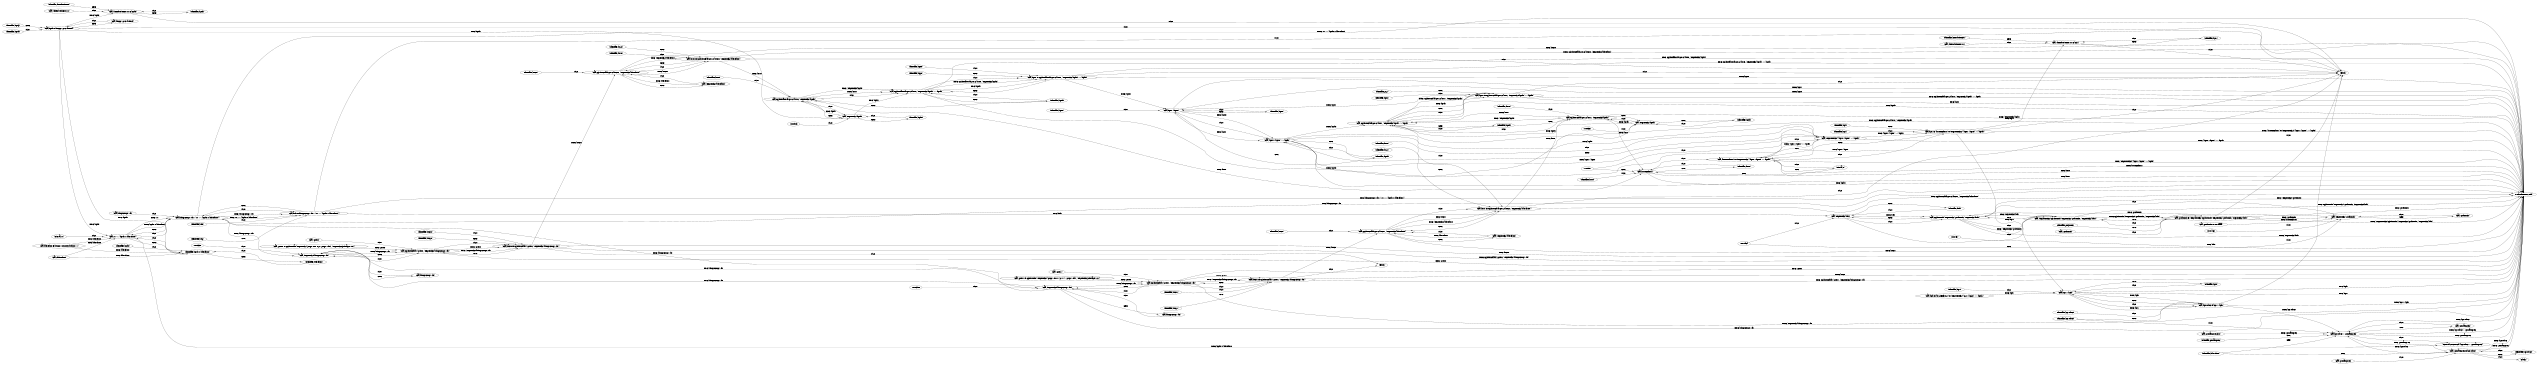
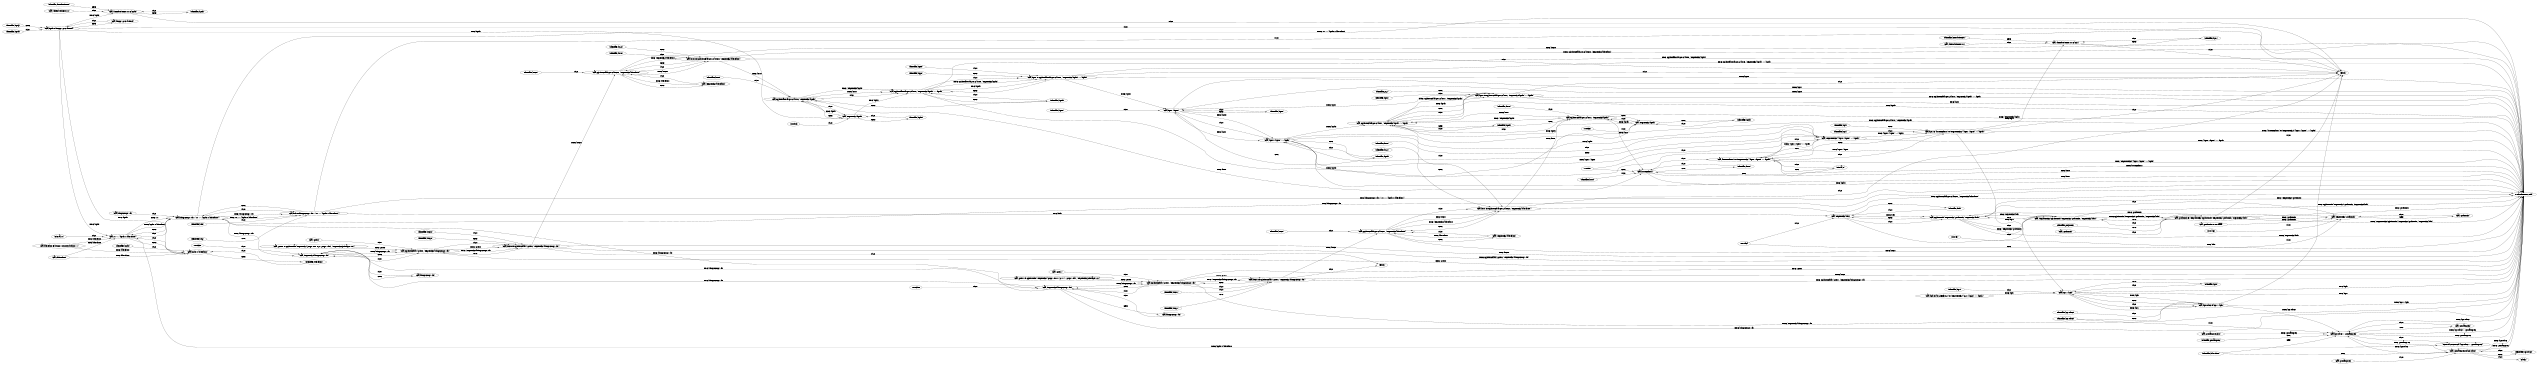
  digraph {
    rankdir=LR
    n1 [label="(Call,l_pdx = l_tccp->prcw[resno])"]
    n2 [label="(Call,*lResolutionPtr++ = l_pdx)"]
    n3 [label="(Call,1u << (l_pdx + l_level_no))"]
-   n4 [label="(Identifier,l_pdx + l_level_no)"]
+   n4 [label="(Call,l_pdx + l_level_no)"]
    n5 [label="(Call,(OPJ_INT32)l_pdx)"]
    n6 [label="(Block,)"]
    n7 [label="(Call,l_tccp->prcw[resno])"]
    n8 [label="(Identifier,l_pdx)"]
    n9 [label="(Call,l_img_comp->dx * (1u << (l_pdx + l_level_no)))"]
    n10 [label="(ControlStructure,if (l_product > *p_max_prec))"]
    n11 [label="(Identifier,l_level_no)"]
    n12 [label="(Call,opj_int_floordivpow2(l_rx0, (OPJ_INT32)l_pdx))"]
    n13 [label="(Call,opj_int_floordivpow2(l_rx0, (OPJ_INT32)l_pdx) << l_pdx)"]
    n14 [label="(Identifier,l_pdx)"]
    n15 [label="(MethodReturn,void)"]
    n16 [label="(Call,(OPJ_INT32)l_img_comp->dx)"]
    n17 [label="(Call,l_dx = l_img_comp->dx * (1u << (l_pdx + l_level_no)))"]
    n18 [label="(Call,opj_int_ceildiv(*p_tx0, (OPJ_INT32)l_img_comp->dx))"]
    n19 [label="(Call,(OPJ_INT32)l_img_comp->dx)"]
    n20 [label="(Call,l_img_comp->dx)"]
    n21 [label="(Call,(OPJ_INT32)l_dx)"]
    n22 [label="(Call,l_tcx0 = opj_int_ceildiv(*p_tx0, (OPJ_INT32)l_img_comp->dx))"]
    n23 [label="(Call,opj_int_ceildiv(*p_tx1, (OPJ_INT32)l_img_comp->dx))"]
    n24 [label="(Call,l_img_comp->dx)"]
    n25 [label="(Call,opj_int_ceildivpow2(l_tcx0, (OPJ_INT32)l_level_no))"]
    n26 [label="(Block,)"]
    n27 [label="(Call,l_rx0 = opj_int_ceildivpow2(l_tcx0, (OPJ_INT32)l_level_no))"]
    n28 [label="(Call,(OPJ_INT32)l_level_no)"]
    n29 [label="(Call,l_rx0==l_rx1)"]
    n30 [label="(Call,l_px0 = opj_int_floordivpow2(l_rx0, (OPJ_INT32)l_pdx) << l_pdx)"]
    n31 [label="(Call,(OPJ_INT32)l_pdx)"]
    n32 [label="(Identifier,l_pdx)"]
    n33 [label="(Call,(l_rx0==l_rx1)?0:(OPJ_UINT32)((l_px1 - l_px0) >> l_pdx))"]
    n34 [label="(Identifier,l_rx1)"]
    n35 [label="(Call,l_px1 - l_px0)"]
    n36 [label="(Call,opj_int_ceildivpow2(l_rx1, (OPJ_INT32)l_pdx))"]
    n37 [label="(Call,opj_int_ceildivpow2(l_rx1, (OPJ_INT32)l_pdx) << l_pdx)"]
    n38 [label="(Identifier,l_pdx)"]
    n39 [label="(Call,(l_px1 - l_px0) >> l_pdx)"]
    n40 [label="(Identifier,l_px0)"]
    n41 [label="(Call,(OPJ_UINT32)((l_px1 - l_px0) >> l_pdx))"]
    n42 [label="(Identifier,l_pdx)"]
    n43 [label="(Call,l_pw = (l_rx0==l_rx1)?0:(OPJ_UINT32)((l_px1 - l_px0) >> l_pdx))"]
    n44 [label="(Call,*lResolutionPtr++ = l_pw)"]
    n45 [label="(Call,l_pw * l_ph)"]
    n46 [label="(Literal,0)"]
    n47 [label="(Identifier,l_pw)"]
    n48 [label="(Call,l_product = l_pw * l_ph)"]
    n49 [label="(Identifier,l_ph)"]
    n50 [label="(Call,l_product > *p_max_prec)"]
    n51 [label="(Call,*p_max_prec = l_product)"]
    n52 [label="(Call,*p_max_prec)"]
    n53 [label="(Identifier,l_product)"]
    n54 [label="(Block,)"]
    n55 [label="(Call,l_px1 = opj_int_ceildivpow2(l_rx1, (OPJ_INT32)l_pdx) << l_pdx)"]
    n56 [label="(Identifier,l_pdx)"]
    n57 [label="(Call,l_tcx1 = opj_int_ceildiv(*p_tx1, (OPJ_INT32)l_img_comp->dx))"]
    n58 [label="(Call,opj_int_ceildivpow2(l_tcx1, (OPJ_INT32)l_level_no))"]
    n59 [label="(Call,l_rx1 = opj_int_ceildivpow2(l_tcx1, (OPJ_INT32)l_level_no))"]
    n60 [label="(Call,(OPJ_INT32)l_level_no)"]
    n61 [label="(Call,opj_int_min((OPJ_INT32)*p_dx_min, (OPJ_INT32)l_dx))"]
    n62 [label="(Identifier,l_dx)"]
    n63 [label="(Call,(OPJ_UINT32)opj_int_min((OPJ_INT32)*p_dx_min, (OPJ_INT32)l_dx))"]
    n64 [label="(Call,*p_dx_min = (OPJ_UINT32)opj_int_min((OPJ_INT32)*p_dx_min, (OPJ_INT32)l_dx))"]
    n65 [label="(Call,(OPJ_INT32)*p_dx_min)"]
    n66 [label="(Call,*p_dx_min)"]
    n67 [label="(Call,l_level_no = l_tccp->numresolutions - 1)"]
    n68 [label="(Identifier,l_pdy)"]
    n69 [label="(Identifier,l_tcx1)"]
    n70 [label="(Call,--l_level_no)"]
    n71 [label="(Identifier,l_dy)"]
    n72 [label="(Call,*p_tx1 = opj_int_min((OPJ_INT32)(p_cp->tx0 + (p + 1) * p_cp->tdx), (OPJ_INT32)p_image->x1))"]
    n73 [label="(Identifier,l_rx0)"]
    n74 [label="(Identifier,l_tcy0)"]
    n75 [label="(Call,l_img_comp->dx)"]
    n76 [label="(Identifier,l_product)"]
    n77 [label="(Identifier,l_pdx)"]
    n78 [label="(Identifier,l_pw)"]
    n79 [label="(Identifier,l_px1)"]
    n80 [label="(Identifier,l_pdx)"]
    n81 [label="(Identifier,l_px0)"]
    n82 [label="(Call,*p_max_prec = 0)"]
    n83 [label="(Call,*p_tx0 = opj_int_max((OPJ_INT32)(p_cp->tx0 + p * p_cp->tdx), (OPJ_INT32)p_image->x0))"]
    n84 [label="(Identifier,l_rx1)"]
    n85 [label="(Identifier,lResolutionPtr)"]
    n86 [label="(Identifier,l_tcy1)"]
    n87 [label="(Identifier,l_level_no)"]
    n88 [label="(Call,l_ph = (l_ry0==l_ry1)?0:(OPJ_UINT32)((py1 - l_py0) >> l_pdy))"]
    n89 [label="(Identifier,l_rx0)"]
    n90 [label="(Identifier,l_product)"]
    n91 [label="(Identifier,l_ry0)"]
    n92 [label="(Identifier,l_rx0)"]
    n93 [label="(Identifier,l_ry1)"]
    n94 [label="(Identifier,l_pw)"]
    n95 [label="(Call,*p_dx_min = 0x7fffffff)"]
    n96 [label="(Call,*p_max_prec)"]
    n97 [label="(Identifier,l_rx1)"]
    n98 [label="(Identifier,lResolutionPtr)"]
    n99 [label="(Identifier,l_tcx0)"]
    n100 [label="(Call,*lResolutionPtr++)"]
    n101 [label="(Identifier,l_py0)"]
    n102 [label="(Identifier,py1)"]
    n103 [label="(Identifier,l_ph)"]
    n104 [label="(Call,*p_tx1)"]
    n105 [label="(Identifier,l_px1)"]
    n106 [label="(Identifier,p_dy_min)"]
    n107 [label="(Call,*lResolutionPtr++)"]
    n108 [label="(Identifier,l_tcx0)"]
    n109 [label="(Call,*p_dx_min)"]
    n110 [label="(Literal,1u)"]
    n111 [label="(Identifier,l_dx)"]
    n112 [label="(Identifier,l_tcx1)"]
    n113 [label="(Call,*p_tx0)"]
    n114 [label="(Identifier,p_max_prec)"]
    1000338
    1000551
    1000531
    1000358
    1000464
    1000457
    1000460
    1000513
    n1 -> n2 [label="DDG: l_pdx"]
    n1 -> n3 [label="DDG: l_pdx"]
    n1 -> n4 [label="DDG: l_pdx"]
    n1 -> n5 [label="DDG: l_pdx"]
    n1 -> n6 [label="AST: "]
    n1 -> n7 [label="CFG: "]
    n2 -> n6 [label="AST: "]
    n2 -> n8 [label="CFG: "]
    n3 -> n4 [label="CFG: "]
    n3 -> n9 [label="AST: "]
    n3 -> n9 [label="DDG: 1u"]
    n3 -> n9 [label="DDG: l_pdx + l_level_no"]
    n3 -> n10 [label="DDG: l_pdx + l_level_no"]
    n4 -> n3 [label="AST: "]
    n4 -> n11 [label="CFG: "]
    n5 -> n12 [label="AST: "]
    n5 -> n12 [label="DDG: l_pdx"]
    n5 -> n13 [label="DDG: l_pdx"]
    n5 -> n14 [label="CFG: "]
    n7 -> n1 [label="AST: "]
    n8 -> n2 [label="AST: "]
    n9 -> n3 [label="CFG: "]
    n9 -> n15 [label="DDG: 1u << (l_pdx + l_level_no)"]
    n9 -> n15 [label="DDG: l_img_comp->dx"]
    n9 -> n16 [label="DDG: l_img_comp->dx"]
    n9 -> n17 [label="AST: "]
    n9 -> n17 [label="DDG: l_img_comp->dx"]
    n9 -> n17 [label="DDG: 1u << (l_pdx + l_level_no)"]
    n11 -> n4 [label="AST: "]
    n12 -> n5 [label="CFG: "]
    n12 -> n13 [label="AST: "]
    n12 -> n13 [label="DDG: l_rx0"]
    n12 -> n13 [label="DDG: (OPJ_INT32)l_pdx"]
    n12 -> n29 [label="DDG: l_rx0"]
    n13 -> n15 [label="DDG: opj_int_floordivpow2(l_rx0, (OPJ_INT32)l_pdx)"]
    n13 -> n30 [label="AST: "]
    n13 -> n30 [label="DDG: opj_int_floordivpow2(l_rx0, (OPJ_INT32)l_pdx)"]
    n13 -> n30 [label="DDG: l_pdx"]
    n13 -> n31 [label="DDG: l_pdx"]
    n13 -> n32 [label="CFG: "]
    n14 -> n5 [label="AST: "]
    n16 -> n18 [label="AST: "]
    n16 -> n18 [label="DDG: l_img_comp->dx"]
    n16 -> n19 [label="DDG: l_img_comp->dx"]
    n16 -> n20 [label="CFG: "]
    n17 -> n6 [label="AST: "]
    n17 -> n9 [label="CFG: "]
    n17 -> n15 [label="DDG: l_img_comp->dx * (1u << (l_pdx + l_level_no))"]
    n17 -> n21 [label="DDG: l_dx"]
    n18 -> n15 [label="DDG: *p_tx0"]
    n18 -> n16 [label="CFG: "]
    n18 -> n22 [label="AST: "]
    n18 -> n22 [label="DDG: *p_tx0"]
    n18 -> n22 [label="DDG: (OPJ_INT32)l_img_comp->dx"]
    n19 -> n9 [label="DDG: l_img_comp->dx"]
    n19 -> n15 [label="DDG: l_img_comp->dx"]
    n19 -> n16 [label="DDG: l_img_comp->dx"]
    n19 -> n23 [label="AST: "]
    n19 -> n23 [label="DDG: l_img_comp->dx"]
    n19 -> n24 [label="CFG: "]
    n20 -> n16 [label="AST: "]
    n21 -> n15 [label="DDG: l_dx"]
    n21 -> n61 [label="AST: "]
    n21 -> n61 [label="DDG: l_dx"]
    n21 -> n62 [label="CFG: "]
    n22 -> n15 [label="DDG: opj_int_ceildiv(*p_tx0, (OPJ_INT32)l_img_comp->dx)"]
    n22 -> n15 [label="DDG: l_tcx0"]
    n22 -> n18 [label="CFG: "]
    n22 -> n25 [label="DDG: l_tcx0"]
    n22 -> n26 [label="AST: "]
    n23 -> n15 [label="DDG: (OPJ_INT32)l_img_comp->dx"]
    n23 -> n15 [label="DDG: *p_tx1"]
    n23 -> n19 [label="CFG: "]
    n23 -> n57 [label="AST: "]
    n23 -> n57 [label="DDG: *p_tx1"]
    n23 -> n57 [label="DDG: (OPJ_INT32)l_img_comp->dx"]
    n24 -> n19 [label="AST: "]
    n25 -> n15 [label="DDG: l_tcx0"]
    n25 -> n27 [label="AST: "]
    n25 -> n27 [label="DDG: l_tcx0"]
    n25 -> n27 [label="DDG: (OPJ_INT32)l_level_no"]
    n25 -> n28 [label="CFG: "]
    n27 -> n6 [label="AST: "]
    n27 -> n12 [label="DDG: l_rx0"]
    n27 -> n15 [label="DDG: opj_int_ceildivpow2(l_tcx0, (OPJ_INT32)l_level_no)"]
    n27 -> n25 [label="CFG: "]
    n28 -> n25 [label="AST: "]
    n28 -> n25 [label="DDG: l_level_no"]
    n29 -> n15 [label="DDG: l_rx1"]
    n29 -> n15 [label="DDG: l_rx0"]
    n29 -> n33 [label="AST: "]
    n29 -> n34 [label="CFG: "]
    n30 -> n6 [label="AST: "]
    n30 -> n13 [label="CFG: "]
    n30 -> n15 [label="DDG: opj_int_floordivpow2(l_rx0, (OPJ_INT32)l_pdx) << l_pdx"]
    n30 -> n15 [label="DDG: l_px0"]
    n30 -> n35 [label="DDG: l_px0"]
    n31 -> n36 [label="AST: "]
    n31 -> n36 [label="DDG: l_pdx"]
    n31 -> n37 [label="DDG: l_pdx"]
    n31 -> n38 [label="CFG: "]
    n32 -> n12 [label="CFG: "]
    n32 -> n13 [label="AST: "]
    n33 -> n15 [label="DDG: (OPJ_UINT32)((l_px1 - l_px0) >> l_pdx)"]
    n33 -> n15 [label="DDG: l_rx0==l_rx1"]
    n33 -> n41 [label="CFG: "]
    n33 -> n43 [label="AST: "]
    n33 -> n46 [label="CFG: "]
    n34 -> n29 [label="AST: "]
    n35 -> n15 [label="DDG: l_px1"]
    n35 -> n15 [label="DDG: l_px0"]
    n35 -> n39 [label="AST: "]
    n35 -> n39 [label="DDG: l_px1"]
    n35 -> n39 [label="DDG: l_px0"]
    n35 -> n40 [label="CFG: "]
    n36 -> n15 [label="DDG: (OPJ_INT32)l_pdx"]
    n36 -> n29 [label="DDG: l_rx1"]
    n36 -> n31 [label="CFG: "]
    n36 -> n37 [label="AST: "]
    n36 -> n37 [label="DDG: l_rx1"]
    n36 -> n37 [label="DDG: (OPJ_INT32)l_pdx"]
    n37 -> n15 [label="DDG: l_pdx"]
    n37 -> n15 [label="DDG: opj_int_ceildivpow2(l_rx1, (OPJ_INT32)l_pdx)"]
    n37 -> n55 [label="AST: "]
    n37 -> n55 [label="DDG: opj_int_ceildivpow2(l_rx1, (OPJ_INT32)l_pdx)"]
    n37 -> n55 [label="DDG: l_pdx"]
    n37 -> n56 [label="CFG: "]
    n38 -> n31 [label="AST: "]
    n39 -> n15 [label="DDG: l_px1 - l_px0"]
    n39 -> n15 [label="DDG: l_pdx"]
    n39 -> n37 [label="DDG: l_pdx"]
    n39 -> n41 [label="AST: "]
    n39 -> n41 [label="DDG: l_px1 - l_px0"]
    n39 -> n41 [label="DDG: l_pdx"]
    n39 -> n42 [label="CFG: "]
    n40 -> n35 [label="AST: "]
    n41 -> n15 [label="DDG: (l_px1 - l_px0) >> l_pdx"]
    n41 -> n33 [label="AST: "]
    n41 -> n33 [label="DDG: (l_px1 - l_px0) >> l_pdx"]
    n41 -> n39 [label="CFG: "]
    n41 -> n43 [label="DDG: (l_px1 - l_px0) >> l_pdx"]
    n42 -> n35 [label="CFG: "]
    n42 -> n39 [label="AST: "]
    n43 -> n6 [label="AST: "]
    n43 -> n15 [label="DDG: (l_rx0==l_rx1)?0:(OPJ_UINT32)((l_px1 - l_px0) >> l_pdx)"]
    n43 -> n33 [label="CFG: "]
    n43 -> n44 [label="DDG: l_pw"]
    n43 -> n45 [label="DDG: l_pw"]
    n44 -> n6 [label="AST: "]
    n44 -> n47 [label="CFG: "]
    n45 -> n15 [label="DDG: l_pw"]
    n45 -> n15 [label="DDG: l_ph"]
    n45 -> n48 [label="AST: "]
    n45 -> n48 [label="DDG: l_pw"]
    n45 -> n48 [label="DDG: l_ph"]
    n45 -> n49 [label="CFG: "]
    n46 -> n29 [label="CFG: "]
    n46 -> n33 [label="AST: "]
    n47 -> n44 [label="AST: "]
    n48 -> n6 [label="AST: "]
    n48 -> n15 [label="DDG: l_pw * l_ph"]
    n48 -> n45 [label="CFG: "]
    n48 -> n50 [label="DDG: l_product"]
    n49 -> n45 [label="AST: "]
    n50 -> n10 [label="AST: "]
    n50 -> n15 [label="DDG: *p_max_prec"]
    n50 -> n15 [label="DDG: l_product"]
    n50 -> n15 [label="DDG: l_product > *p_max_prec"]
    n50 -> n51 [label="DDG: l_product"]
    n50 -> n52 [label="CFG: "]
    n51 -> n15 [label="DDG: l_product"]
    n51 -> n15 [label="DDG: *p_max_prec"]
    n51 -> n50 [label="DDG: *p_max_prec"]
    n51 -> n53 [label="CFG: "]
    n51 -> n54 [label="AST: "]
    n52 -> n50 [label="AST: "]
    n53 -> n51 [label="AST: "]
    n55 -> n6 [label="AST: "]
    n55 -> n15 [label="DDG: l_px1"]
    n55 -> n15 [label="DDG: opj_int_ceildivpow2(l_rx1, (OPJ_INT32)l_pdx) << l_pdx"]
    n55 -> n35 [label="DDG: l_px1"]
    n55 -> n37 [label="CFG: "]
    n56 -> n36 [label="CFG: "]
    n56 -> n37 [label="AST: "]
    n57 -> n15 [label="DDG: l_tcx1"]
    n57 -> n15 [label="DDG: opj_int_ceildiv(*p_tx1, (OPJ_INT32)l_img_comp->dx)"]
    n57 -> n23 [label="CFG: "]
    n57 -> n26 [label="AST: "]
    n57 -> n58 [label="DDG: l_tcx1"]
    n58 -> n15 [label="DDG: l_tcx1"]
    n58 -> n59 [label="AST: "]
    n58 -> n59 [label="DDG: l_tcx1"]
    n58 -> n59 [label="DDG: (OPJ_INT32)l_level_no"]
    n58 -> n60 [label="CFG: "]
    n59 -> n6 [label="AST: "]
    n59 -> n15 [label="DDG: opj_int_ceildivpow2(l_tcx1, (OPJ_INT32)l_level_no)"]
    n59 -> n36 [label="DDG: l_rx1"]
    n59 -> n58 [label="CFG: "]
    n60 -> n58 [label="AST: "]
    n60 -> n58 [label="DDG: l_level_no"]
    n61 -> n15 [label="DDG: (OPJ_INT32)*p_dx_min"]
    n61 -> n15 [label="DDG: (OPJ_INT32)l_dx"]
    n61 -> n21 [label="CFG: "]
    n61 -> n63 [label="AST: "]
    n61 -> n63 [label="DDG: (OPJ_INT32)*p_dx_min"]
    n61 -> n63 [label="DDG: (OPJ_INT32)l_dx"]
    n62 -> n21 [label="AST: "]
    n63 -> n15 [label="DDG: opj_int_min((OPJ_INT32)*p_dx_min, (OPJ_INT32)l_dx)"]
    n63 -> n61 [label="CFG: "]
    n63 -> n64 [label="AST: "]
    n63 -> n64 [label="DDG: opj_int_min((OPJ_INT32)*p_dx_min, (OPJ_INT32)l_dx)"]
    n64 -> n6 [label="AST: "]
    n64 -> n15 [label="DDG: *p_dx_min"]
    n64 -> n15 [label="DDG: (OPJ_UINT32)opj_int_min((OPJ_INT32)*p_dx_min, (OPJ_INT32)l_dx)"]
    n64 -> n63 [label="CFG: "]
    n64 -> n65 [label="DDG: *p_dx_min"]
    n65 -> n61 [label="AST: "]
    n65 -> n61 [label="DDG: *p_dx_min"]
    n65 -> n66 [label="CFG: "]
    n66 -> n65 [label="AST: "]
    n67 -> n3 [label="DDG: l_level_no"]
    n67 -> n4 [label="DDG: l_level_no"]
    n68 -> n1 [label="CFG: "]
    n69 -> n57 [label="AST: "]
    n70 -> n3 [label="DDG: l_level_no"]
    n70 -> n4 [label="DDG: l_level_no"]
    n71 -> n17 [label="CFG: "]
    n72 -> n23 [label="DDG: *p_tx1"]
    n73 -> n12 [label="AST: "]
    n74 -> n22 [label="CFG: "]
    n75 -> n9 [label="AST: "]
    n76 -> n48 [label="AST: "]
    n77 -> n1 [label="AST: "]
    n78 -> n45 [label="AST: "]
    n79 -> n55 [label="AST: "]
    n80 -> n4 [label="AST: "]
    n81 -> n30 [label="AST: "]
    n82 -> n50 [label="DDG: *p_max_prec"]
    n83 -> n18 [label="DDG: *p_tx0"]
    n84 -> n59 [label="AST: "]
    n85 -> n44 [label="CFG: "]
    n86 -> n57 [label="CFG: "]
    n87 -> n50 [label="CFG: "]
    n87 -> n51 [label="CFG: "]
    n88 -> n45 [label="DDG: l_ph"]
    n89 -> n29 [label="AST: "]
    n90 -> n48 [label="CFG: "]
    n90 -> n50 [label="AST: "]
    n91 -> n27 [label="CFG: "]
    n92 -> n27 [label="AST: "]
    n93 -> n59 [label="CFG: "]
    n94 -> n43 [label="AST: "]
-   n95 -> n65 [label="DDG: l_rx0==l_rx1"]
+   n95 -> n65 [label="DDG: *p_dx_min"]
    n96 -> n51 [label="AST: "]
    n97 -> n36 [label="AST: "]
    n98 -> n2 [label="CFG: "]
    n99 -> n25 [label="AST: "]
    n100 -> n44 [label="AST: "]
    n101 -> n30 [label="CFG: "]
    n102 -> n55 [label="CFG: "]
    n103 -> n43 [label="CFG: "]
    n104 -> n23 [label="AST: "]
    n105 -> n35 [label="AST: "]
    n106 -> n64 [label="CFG: "]
    n107 -> n2 [label="AST: "]
    n108 -> n22 [label="AST: "]
    n109 -> n64 [label="AST: "]
    n110 -> n3 [label="AST: "]
    n111 -> n17 [label="AST: "]
    n112 -> n58 [label="AST: "]
    n113 -> n18 [label="AST: "]
    n114 -> n50 [label="CFG: "]
    1000338 -> n16 [label="AST: "]
    1000551 -> n29 [label="CFG: "]
    1000551 -> n41 [label="AST: "]
    1000531 -> n31 [label="AST: "]
    1000358 -> n19 [label="AST: "]
    1000464 -> n21 [label="AST: "]
    1000464 -> n65 [label="CFG: "]
    1000457 -> n63 [label="AST: "]
    1000460 -> n65 [label="AST: "]
    1000513 -> n5 [label="AST: "]
  }
